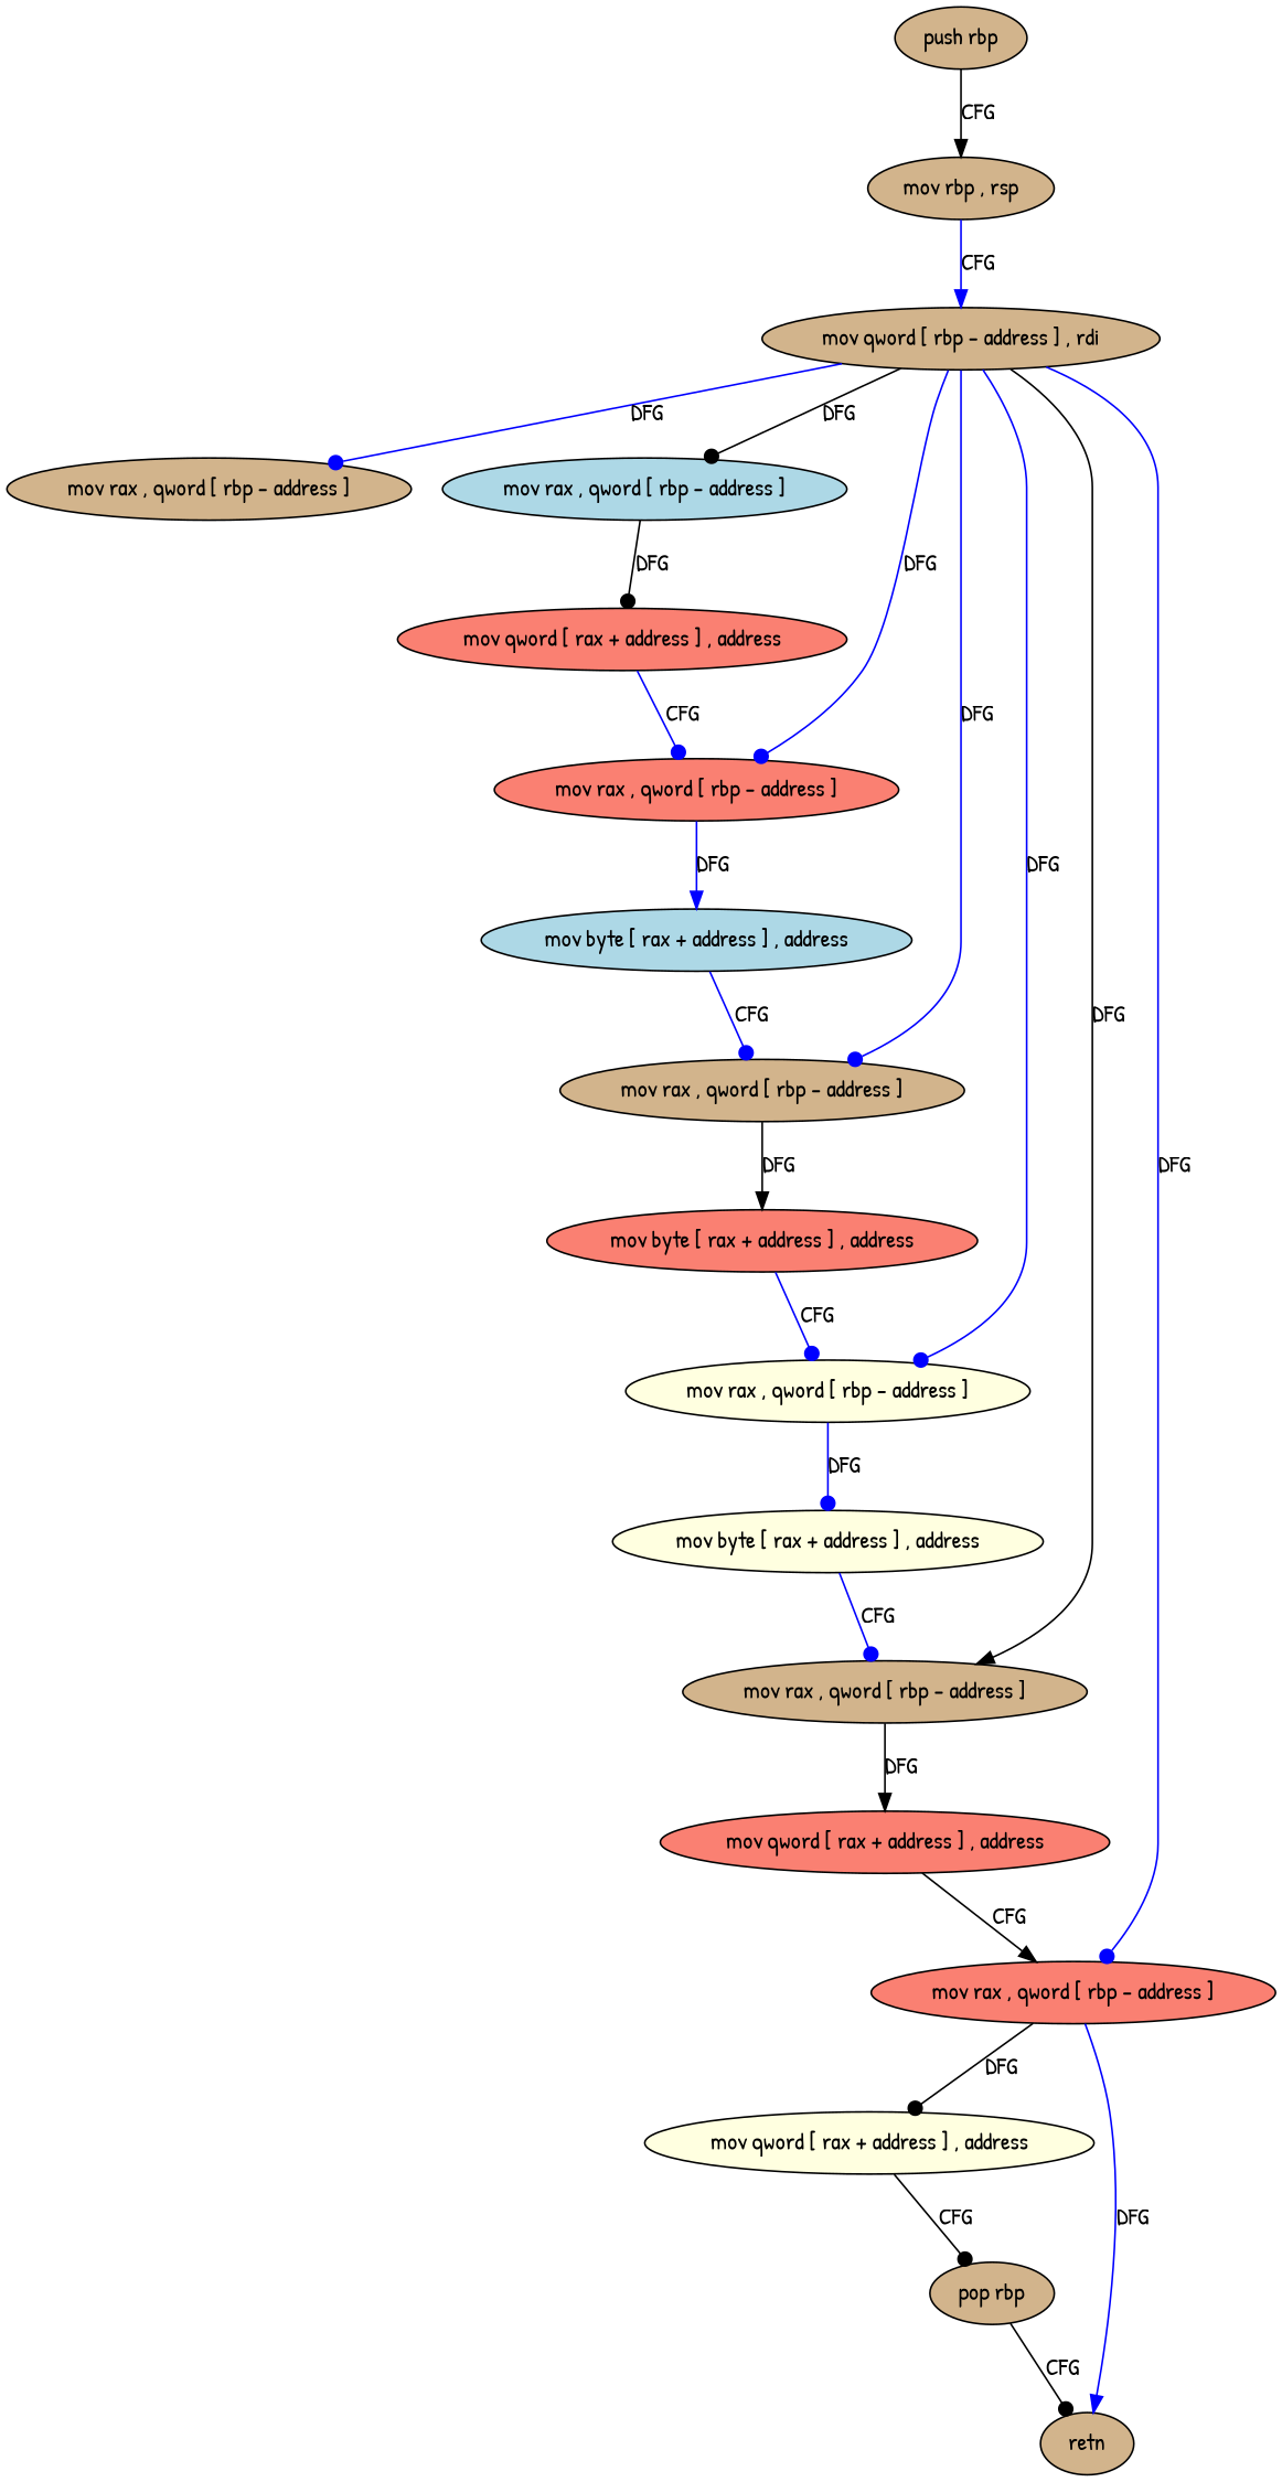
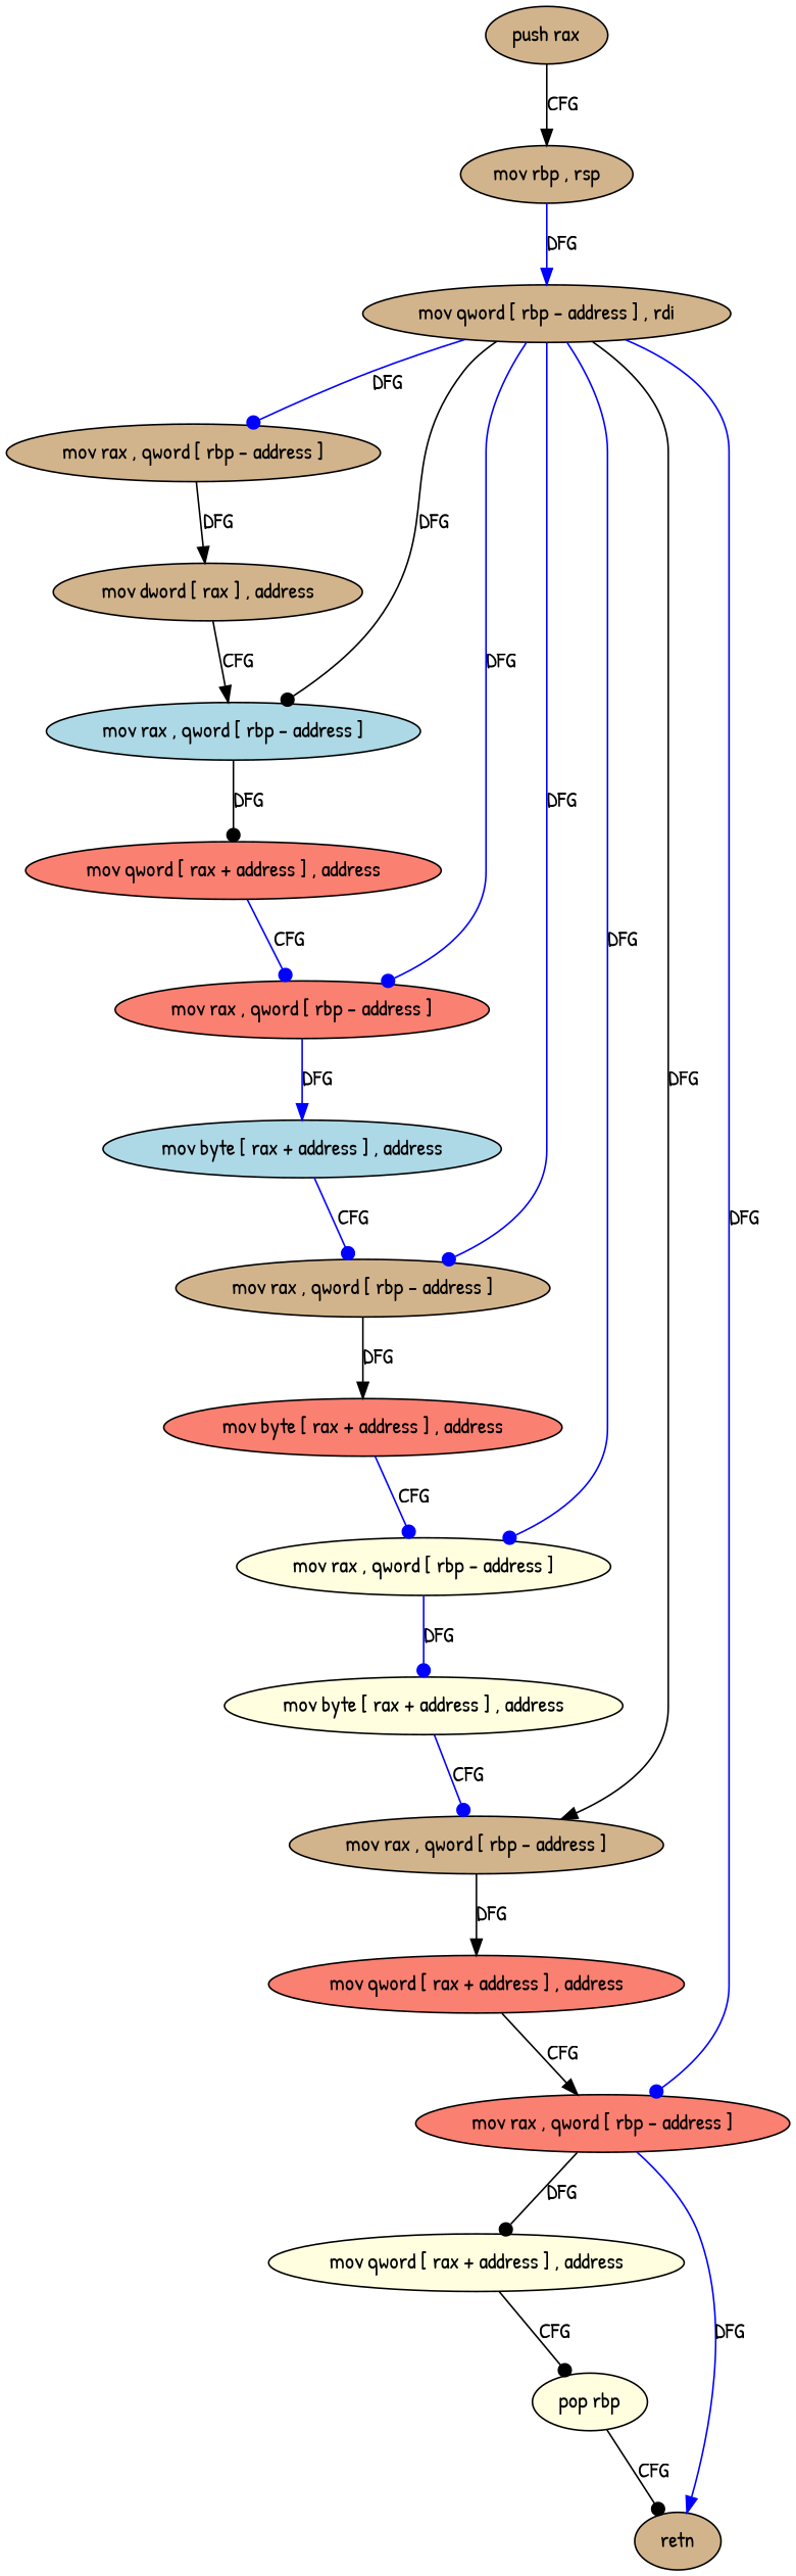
  digraph {
    fontname="Patrick Hand"
    node [fillcolor=tan fontname="Patrick Hand" style=filled]
    edge [arrowhead=dot color=blue fontname="Patrick Hand"]
-   n1 [label="push rbp"]
+   n1 [label="push rax"]
    n2 [label="mov rbp , rsp"]
    n3 [label="mov qword [ rbp - address ] , rdi"]
    n4 [label="mov rax , qword [ rbp - address ]"]
    n5 [fillcolor=lightblue label="mov rax , qword [ rbp - address ]"]
    n6 [fillcolor=salmon label="mov rax , qword [ rbp - address ]"]
    n7 [label="mov rax , qword [ rbp - address ]"]
    n8 [fillcolor=lightyellow label="mov rax , qword [ rbp - address ]"]
    n9 [label="mov rax , qword [ rbp - address ]"]
    n10 [fillcolor=salmon label="mov rax , qword [ rbp - address ]"]
+   n11 [label="mov dword [ rax ] , address"]
    n12 [fillcolor=salmon label="mov qword [ rax + address ] , address"]
    n13 [fillcolor=lightblue label="mov byte [ rax + address ] , address"]
    n14 [fillcolor=salmon label="mov byte [ rax + address ] , address"]
    n15 [fillcolor=lightyellow label="mov byte [ rax + address ] , address"]
    n16 [fillcolor=salmon label="mov qword [ rax + address ] , address"]
    n17 [fillcolor=lightyellow label="mov qword [ rax + address ] , address"]
    n18 [label=retn]
-   n19 [label="pop rbp"]
+   n19 [fillcolor=lightyellow label="pop rbp"]
    n1 -> n2 [arrowhead=normal color=black label=CFG]
-   n2 -> n3 [arrowhead=normal label=CFG]
+   n2 -> n3 [arrowhead=normal label=DFG]
    n3 -> n4 [label=DFG]
    n3 -> n5 [color=black label=DFG]
    n3 -> n6 [label=DFG]
    n3 -> n7 [label=DFG]
    n3 -> n8 [label=DFG]
    n3 -> n9 [arrowhead=normal color=black label=DFG]
    n3 -> n10 [label=DFG]
+   n4 -> n11 [arrowhead=normal color=black label=DFG]
    n5 -> n12 [color=black label=DFG]
    n6 -> n13 [arrowhead=normal label=DFG]
    n7 -> n14 [arrowhead=normal color=black label=DFG]
    n8 -> n15 [label=DFG]
    n9 -> n16 [arrowhead=normal color=black label=DFG]
    n10 -> n17 [color=black label=DFG]
    n10 -> n18 [arrowhead=normal label=DFG]
+   n11 -> n5 [arrowhead=normal color=black label=CFG]
    n12 -> n6 [label=CFG]
    n13 -> n7 [label=CFG]
    n14 -> n8 [label=CFG]
    n15 -> n9 [label=CFG]
    n16 -> n10 [arrowhead=normal color=black label=CFG]
    n17 -> n19 [color=black label=CFG]
    n19 -> n18 [color=black label=CFG]
  }
